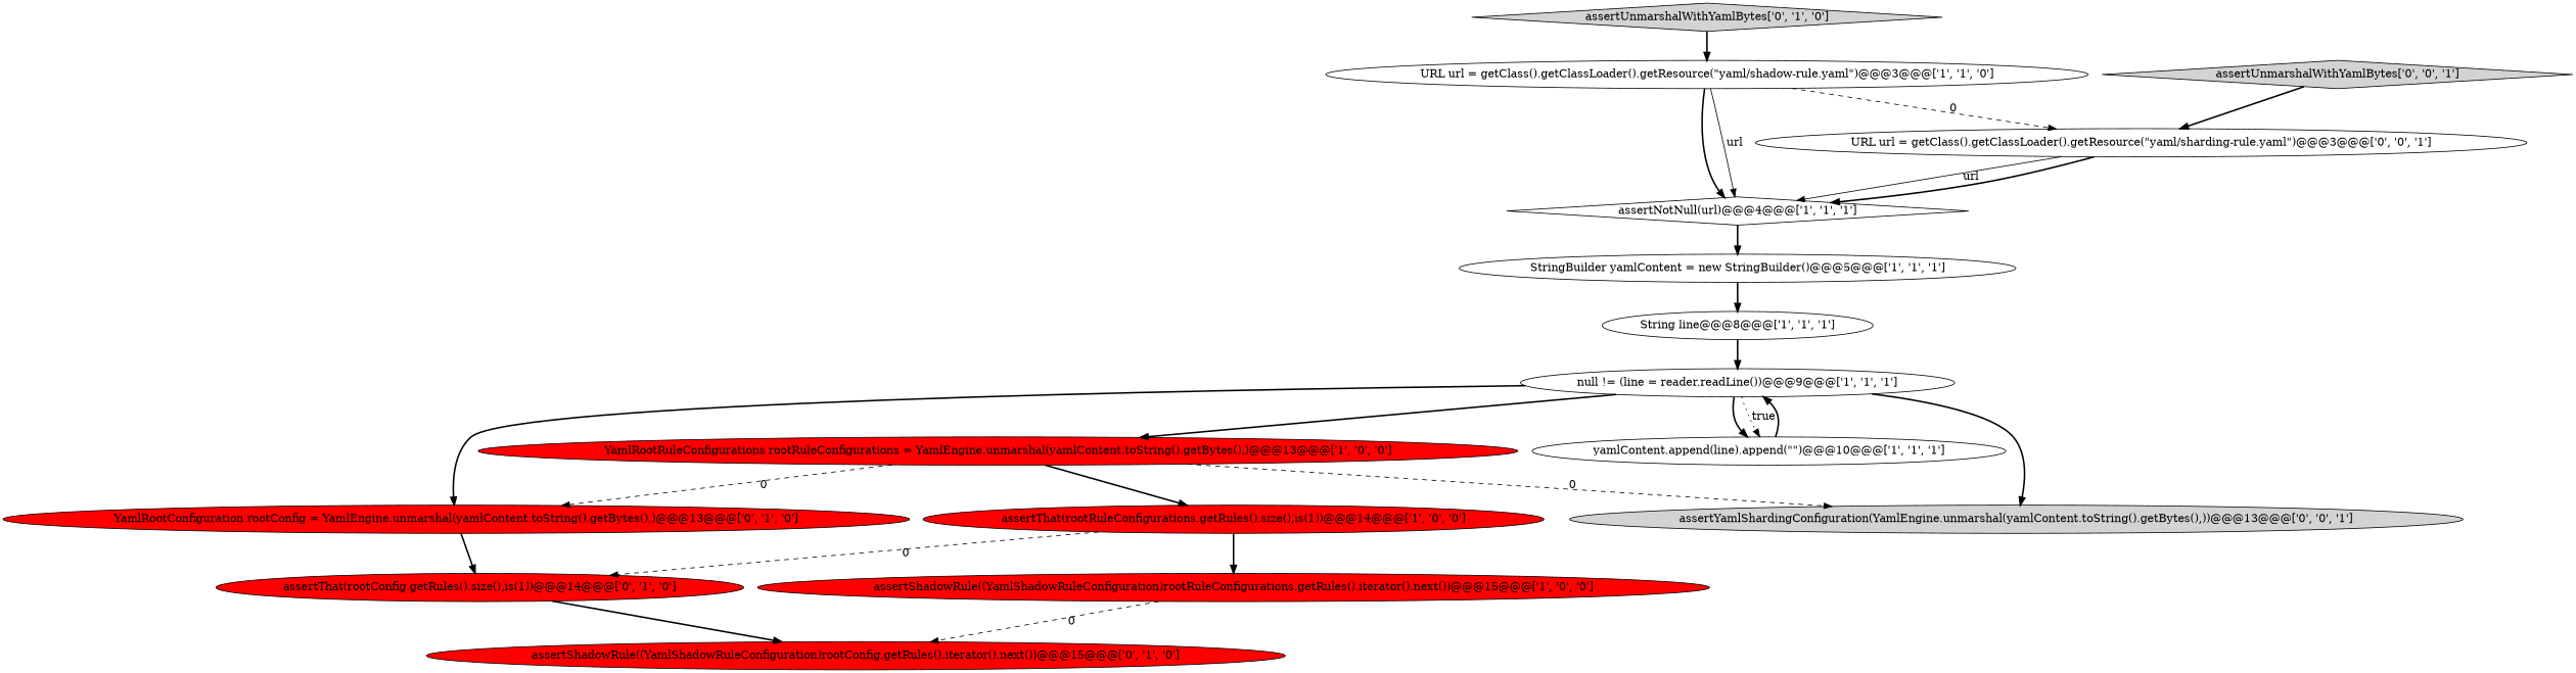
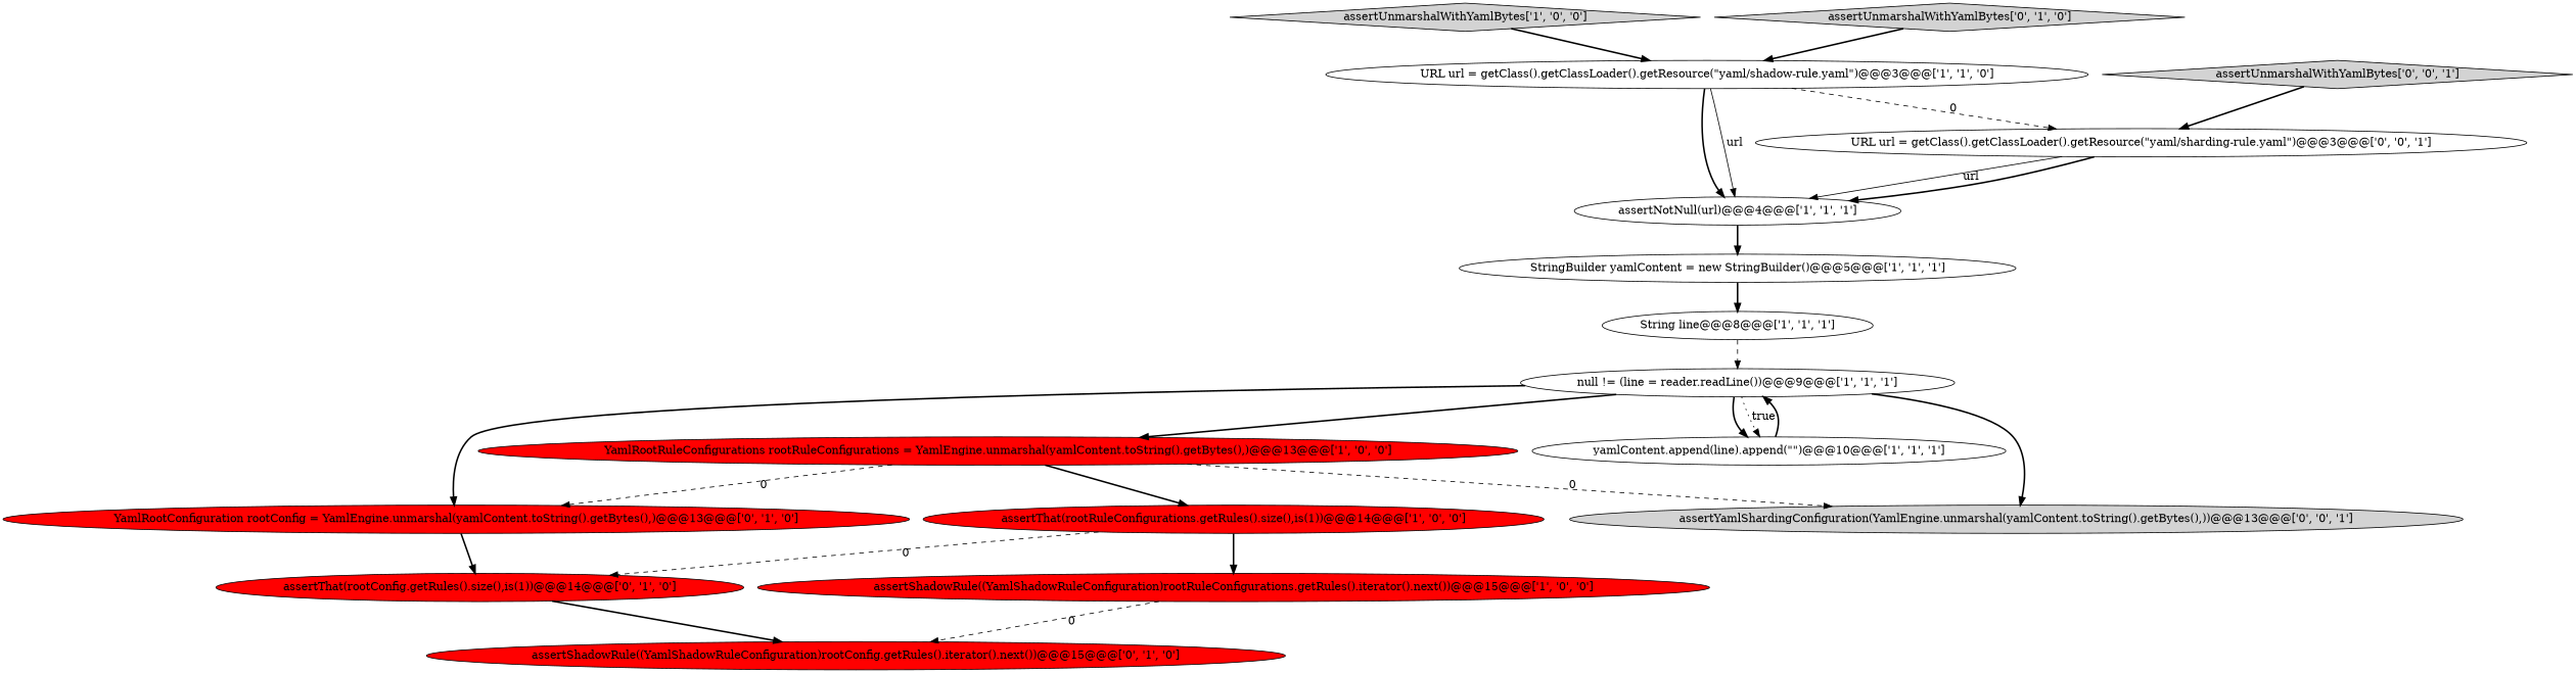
  digraph {
    node [fillcolor=white shape=ellipse style=filled]
    edge [style=bold]
    n1 [fillcolor=red label="assertShadowRule((YamlShadowRuleConfiguration)rootConfig.getRules().iterator().next())@@@15@@@['0', '1', '0']"]
    n2 [label="String line@@@8@@@['1', '1', '1']"]
    n3 [label="null != (line = reader.readLine())@@@9@@@['1', '1', '1']"]
    n4 [label="yamlContent.append(line).append(\"\")@@@10@@@['1', '1', '1']"]
    n5 [fillcolor=lightgray label="assertYamlShardingConfiguration(YamlEngine.unmarshal(yamlContent.toString().getBytes(),))@@@13@@@['0', '0', '1']"]
    n6 [fillcolor=red label="YamlRootRuleConfigurations rootRuleConfigurations = YamlEngine.unmarshal(yamlContent.toString().getBytes(),)@@@13@@@['1', '0', '0']"]
    n7 [fillcolor=red label="YamlRootConfiguration rootConfig = YamlEngine.unmarshal(yamlContent.toString().getBytes(),)@@@13@@@['0', '1', '0']"]
+   n8 [fillcolor=lightgray label="assertUnmarshalWithYamlBytes['1', '0', '0']" shape=diamond]
    n9 [label="URL url = getClass().getClassLoader().getResource(\"yaml/shadow-rule.yaml\")@@@3@@@['1', '1', '0']"]
-   n10 [label="assertNotNull(url)@@@4@@@['1', '1', '1']" shape=diamond]
+   n10 [label="assertNotNull(url)@@@4@@@['1', '1', '1']"]
    n11 [label="URL url = getClass().getClassLoader().getResource(\"yaml/sharding-rule.yaml\")@@@3@@@['0', '0', '1']"]
    n12 [label="StringBuilder yamlContent = new StringBuilder()@@@5@@@['1', '1', '1']"]
    n13 [fillcolor=red label="assertThat(rootRuleConfigurations.getRules().size(),is(1))@@@14@@@['1', '0', '0']"]
    n14 [fillcolor=red label="assertThat(rootConfig.getRules().size(),is(1))@@@14@@@['0', '1', '0']"]
    n15 [fillcolor=lightgray label="assertUnmarshalWithYamlBytes['0', '1', '0']" shape=diamond]
    n16 [fillcolor=red label="assertShadowRule((YamlShadowRuleConfiguration)rootRuleConfigurations.getRules().iterator().next())@@@15@@@['1', '0', '0']"]
    n17 [fillcolor=lightgray label="assertUnmarshalWithYamlBytes['0', '0', '1']" shape=diamond]
-   n2 -> n3
+   n2 -> n3 [style=dashed]
    n3 -> n4
    n3 -> n4 [label=true style=dotted]
    n3 -> n5
    n3 -> n6
    n3 -> n7
    n4 -> n3
    n6 -> n5 [label=0 style=dashed]
    n6 -> n7 [label=0 style=dashed]
    n6 -> n13
    n7 -> n14
+   n8 -> n9
    n9 -> n10
    n9 -> n10 [label=url style=solid]
    n9 -> n11 [label=0 style=dashed]
    n10 -> n12
    n11 -> n10 [label=url style=solid]
    n11 -> n10
    n12 -> n2
    n13 -> n14 [label=0 style=dashed]
    n13 -> n16
    n14 -> n1
    n15 -> n9
    n16 -> n1 [label=0 style=dashed]
    n17 -> n11
  }
